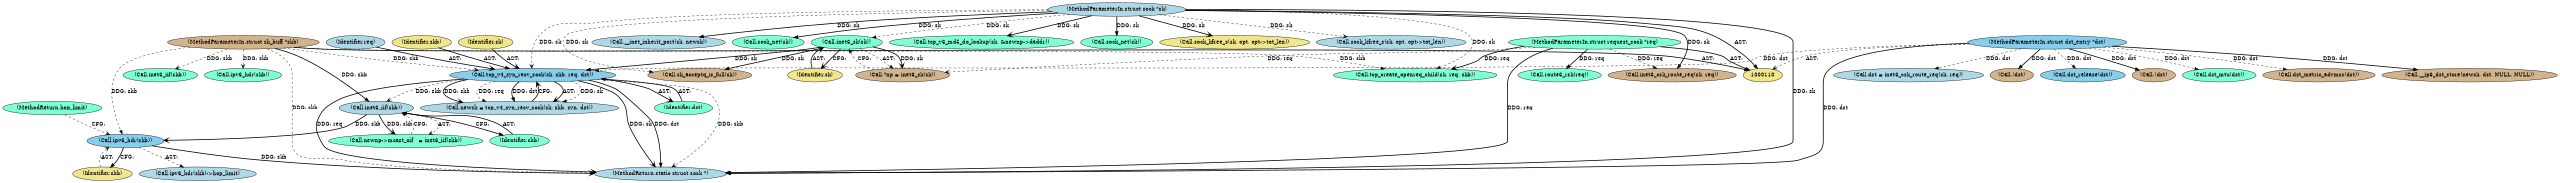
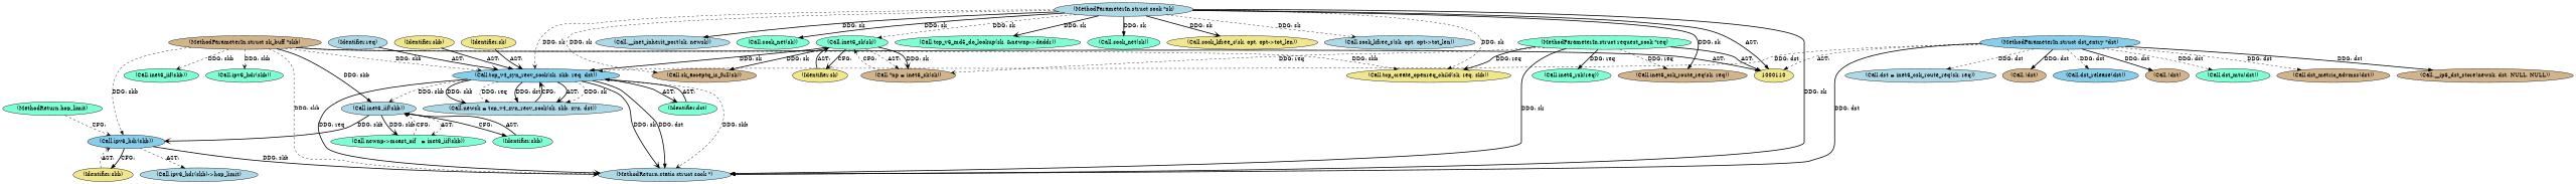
  digraph {
    node [fillcolor=aquamarine style=filled]
    edge [arrowhead=normal style=bold]
    n1 [fillcolor=skyblue label="(Call,ipv6_hdr(skb))"]
    n2 [fillcolor=khaki label="(Identifier,skb)"]
    n3 [fillcolor=lightblue label="(MethodReturn,static struct sock *)"]
    n4 [fillcolor=lightblue label="(Call,ipv6_hdr(skb)->hop_limit)"]
    n5 [fillcolor=lightblue label="(Call,inet6_iif(skb))"]
    n6 [label="(Identifier,skb)"]
    n7 [label="(Call,newnp->mcast_oif   = inet6_iif(skb))"]
    n8 [fillcolor=skyblue label="(Call,tcp_v4_syn_recv_sock(sk, skb, req, dst))"]
    n9 [fillcolor=lightblue label="(Call,newsk = tcp_v4_syn_recv_sock(sk, skb, syn, dst))"]
    n10 [label="(Identifier,dst)"]
    n11 [label="(Call,inet6_sk(sk))"]
    n12 [fillcolor=tan label="(Call,*np = inet6_sk(sk))"]
    n13 [fillcolor=khaki label="(Identifier,sk)"]
    n14 [fillcolor=tan label="(Call,sk_acceptq_is_full(sk))"]
    n15 [fillcolor=lightblue label="(MethodParameterIn,struct sock *sk)"]
-   n16 [label="(Call,tcp_create_openreq_child(sk, req, skb))"]
+   n16 [fillcolor=khaki label="(Call,tcp_create_openreq_child(sk, req, skb))"]
    n17 [fillcolor=lightblue label="(Call,__inet_inherit_port(sk, newsk))"]
    n18 [label="(Call,sock_net(sk))"]
    n19 [fillcolor=tan label="(Call,inet6_csk_route_req(sk, req))"]
    n20 [label="(Call,tcp_v6_md5_do_lookup(sk, &newnp->daddr))"]
    n21 [label="(Call,sock_net(sk))"]
    n22 [fillcolor=khaki label="(Call,sock_kfree_s(sk, opt, opt->tot_len))"]
    n23 [fillcolor=lightblue label="(Call,sock_kfree_s(sk, opt, opt->tot_len))"]
    1000110 [fillcolor=khaki]
    n25 [fillcolor=tan label="(MethodParameterIn,struct sk_buff *skb)"]
    n26 [label="(Call,inet6_iif(skb))"]
    n27 [label="(Call,ipv6_hdr(skb))"]
    n28 [label="(MethodParameterIn,struct request_sock *req)"]
-   n29 [label="(Call,route6_rsk(req))"]
+   n29 [label="(Call,inet6_rsk(req))"]
    n30 [fillcolor=skyblue label="(MethodParameterIn,struct dst_entry *dst)"]
    n31 [fillcolor=lightblue label="(Call,dst = inet6_csk_route_req(sk, req))"]
    n32 [fillcolor=tan label="(Call,!dst)"]
    n33 [fillcolor=skyblue label="(Call,dst_release(dst))"]
    n34 [fillcolor=tan label="(Call,!dst)"]
    n35 [label="(Call,dst_mtu(dst))"]
    n36 [fillcolor=tan label="(Call,dst_metric_advmss(dst))"]
    n37 [fillcolor=tan label="(Call,__ip6_dst_store(newsk, dst, NULL, NULL))"]
    n38 [fillcolor=lightblue label="(Identifier,req)"]
    n39 [label="(MethodReturn,hop_limit)"]
    n40 [fillcolor=khaki label="(Identifier,skb)"]
    n41 [fillcolor=khaki label="(Identifier,sk)"]
    n1 -> n2 [label="CFG: "]
    n1 -> n3 [arrowhead=vee label="DDG: skb"]
    n1 -> n4 [label="AST: " style=dashed]
    n2 -> n1 [arrowhead=vee label="AST: " style=dashed]
    n5 -> n1 [arrowhead=vee label="DDG: skb"]
    n5 -> n6 [label="CFG: "]
    n5 -> n7 [arrowhead=vee label="AST: " style=dashed]
    n5 -> n7 [arrowhead=vee label="DDG: skb"]
    n6 -> n5 [label="AST: "]
    n7 -> n5 [label="CFG: " style=dashed]
    n8 -> n3 [arrowhead=vee label="DDG: req"]
    n8 -> n3 [arrowhead=vee label="DDG: skb" style=dashed]
    n8 -> n3 [arrowhead=vee label="DDG: sk"]
    n8 -> n3 [label="DDG: dst"]
    n8 -> n5 [arrowhead=vee label="DDG: skb" style=dashed]
    n8 -> n9 [arrowhead=vee label="AST: "]
    n8 -> n9 [label="DDG: sk" style=dashed]
    n8 -> n9 [arrowhead=vee label="DDG: skb"]
    n8 -> n9 [label="DDG: req" style=dashed]
    n8 -> n9 [label="DDG: dst"]
    n8 -> n10 [arrowhead=vee label="AST: "]
    n9 -> n8 [arrowhead=vee label="CFG: "]
    n10 -> n8 [label="AST: "]
    n11 -> n8 [label="DDG: sk"]
    n11 -> n12 [label="AST: " style=dashed]
    n11 -> n12 [arrowhead=vee label="DDG: sk"]
    n11 -> n13 [arrowhead=vee label="CFG: "]
    n11 -> n14 [label="DDG: sk"]
    n12 -> n11 [label="CFG: " style=dashed]
    n13 -> n11 [arrowhead=vee label="AST: "]
    n15 -> n3 [label="DDG: sk"]
    n15 -> n8 [arrowhead=vee label="DDG: sk" style=dashed]
    n15 -> n11 [label="DDG: sk" style=dashed]
    n15 -> n14 [label="DDG: sk" style=dashed]
    n15 -> n16 [label="DDG: sk" style=dashed]
    n15 -> n17 [label="DDG: sk"]
    n15 -> n18 [label="DDG: sk"]
    n15 -> n19 [label="DDG: sk"]
    n15 -> n20 [arrowhead=vee label="DDG: sk"]
    n15 -> n21 [label="DDG: sk"]
    n15 -> n22 [arrowhead=vee label="DDG: sk"]
    n15 -> n23 [arrowhead=vee label="DDG: sk" style=dashed]
    n15 -> 1000110 [label="AST: "]
    n25 -> n1 [label="DDG: skb" style=dashed]
    n25 -> n3 [label="DDG: skb" style=dashed]
    n25 -> n5 [label="DDG: skb"]
    n25 -> n8 [arrowhead=vee label="DDG: skb" style=dashed]
    n25 -> n16 [label="DDG: skb" style=dashed]
    n25 -> 1000110 [label="AST: "]
    n25 -> n26 [arrowhead=vee label="DDG: skb" style=dashed]
    n25 -> n27 [arrowhead=vee label="DDG: skb" style=dashed]
-   n28 -> n3 [label="DDG: req"]
+   n28 -> n3 [label="DDG: sk"]
    n28 -> n12 [arrowhead=vee label="DDG: req" style=dashed]
    n28 -> n16 [arrowhead=vee label="DDG: req"]
    n28 -> n19 [label="DDG: req" style=dashed]
    n28 -> 1000110 [label="AST: "]
    n28 -> n29 [label="DDG: req"]
    n30 -> n3 [label="DDG: dst"]
    n30 -> n8 [label="DDG: dst" style=dashed]
-   n30 -> 1000110 [arrowhead=vee label="AST: " style=dashed]
+   n30 -> 1000110 [label="AST: " style=dashed]
    n30 -> n31 [label="DDG: dst" style=dashed]
    n30 -> n32 [label="DDG: dst"]
    n30 -> n33 [label="DDG: dst" style=dashed]
    n30 -> n34 [label="DDG: dst"]
    n30 -> n35 [label="DDG: dst" style=dashed]
    n30 -> n36 [label="DDG: dst" style=dashed]
    n30 -> n37 [label="DDG: dst"]
    n38 -> n8 [arrowhead=vee label="AST: "]
    n39 -> n1 [arrowhead=vee label="CFG: " style=dashed]
    n40 -> n8 [label="AST: "]
    n41 -> n8 [arrowhead=vee label="AST: "]
  }
